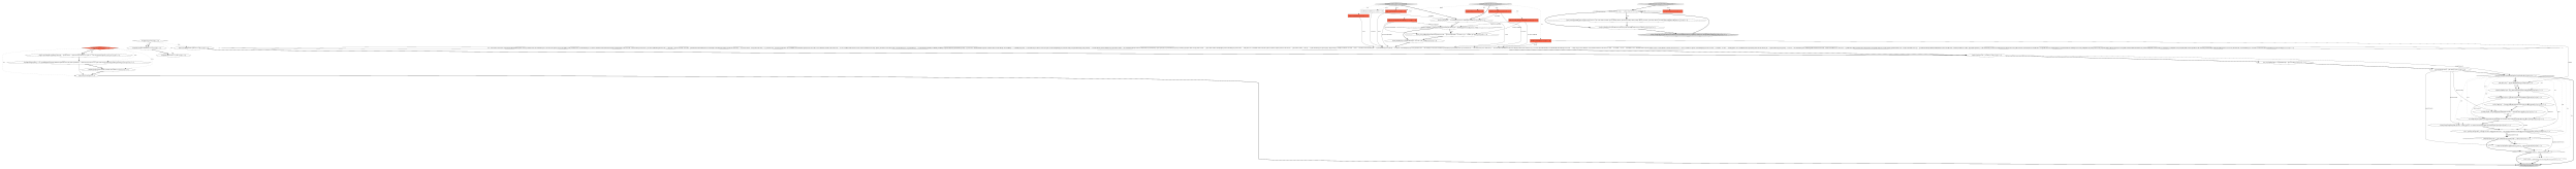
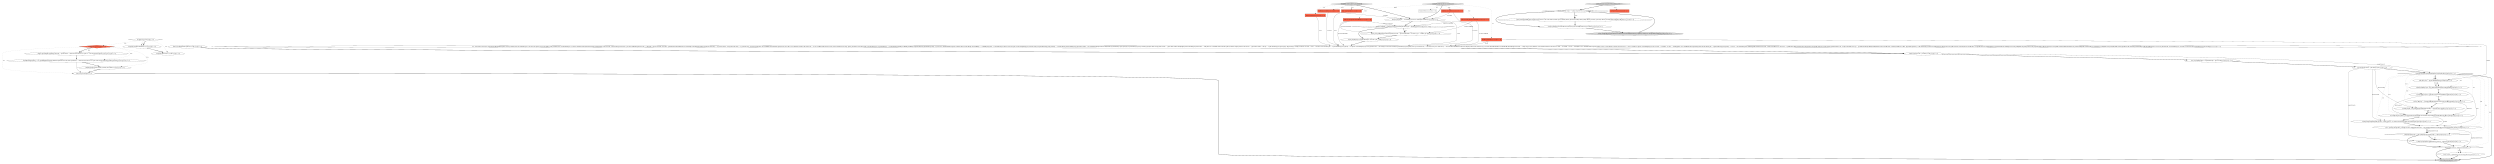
  digraph {
    fontname="Playfair Display"
    node [fillcolor=white fontname="Playfair Display" shape=ellipse style=filled]
    edge [fontname="Playfair Display" style=bold]
-   n1 [fillcolor=tomato label="long userId@@@2@@@['0', '1', '0']" shape=box]
+   n1 [label="long userId@@@2@@@['0', '1', '0']" shape=box]
    n2 [label="ExceptionUtil.rethrow(e1,)@@@80@@@['1', '1', '0']"]
    n3 [fillcolor=lightgray label="return true@@@111@@@['1', '1', '0']"]
    n4 [fillcolor=lightgray label="postProcessingUnmanageVMVolumes['0', '0', '1']" shape=diamond]
    n5 [label="volume.getVolumeType() == Volume.Type.ROOT@@@4@@@['0', '0', '1']" shape=diamond]
    n6 [fillcolor=tomato label="UserVmVO vm@@@2@@@['0', '0', '1']" shape=box]
    n7 [label="_resourceLimitMgr.decrementResourceCount(vm.getAccountId(),ResourceType.volume)@@@7@@@['0', '0', '1']"]
    n8 [label="UsageEventUtils.publishUsageEvent(EventTypes.EVENT_VOLUME_DELETE,volume.getAccountId(),volume.getDataCenterId(),volume.getId(),volume.getName(),.getName(),volume.getUuid(),volume.isDisplayVolume())@@@5@@@['0', '0', '1']"]
    n9 [fillcolor=lightgray label="_resourceLimitMgr.decrementResourceCount(vm.getAccountId(),ResourceType.primary_storage,new Long(volume.getSize()))@@@8@@@['0', '0', '1']"]
    n10 [label="CloudRuntimeException e = new CloudRuntimeException(\"Failed to implement network (with specified id)\" + \" elements and resources as a part of network provision for persistent network\")@@@106@@@['1', '1', '0']"]
    n11 [label="e.addProxyObject(guestNetwork.getUuid(),\"networkId\")@@@107@@@['1', '1', '0']"]
    n12 [label="throw e@@@108@@@['1', '1', '0']"]
    n13 [label="guestNetworkFinal != null && guestNetworkFinal.getTrafficType() != TrafficType.Guest@@@4@@@['1', '1', '0']" shape=diamond]
    n14 [label="Ternary<Boolean,List<NetworkOfferingVO>,Network> pair = null@@@7@@@['1', '1', '0']"]
    n15 [label="throw new InvalidParameterValueException(\"Network \" + guestNetworkFinal + \" is not of a type \" + TrafficType.Guest)@@@5@@@['1', '1', '0']"]
    n16 [label="pair = Transaction.execute(new TransactionCallbackWithException<Ternary<Boolean,List<NetworkOfferingVO>,Network>,Exception>(){@Override public Ternary<Boolean,List<NetworkOfferingVO>,Network> doInTransaction(TransactionStatus status){boolean createNetwork = falseNetwork guestNetwork = guestNetworkFinalif (guestNetwork == null) {List<? extends Network> networks = getIsolatedNetworksWithSourceNATOwnedByAccountInZone(zoneId,owner)if (networks.size() == 0) {createNetwork = true}if (networks.size() == 1) {guestNetwork = networks.get(0)}{throw new InvalidParameterValueException(\"Error, more than 1 Guest Isolated Networks with SourceNAT \" + \"service enabled found for this account, cannot assosiate the IP range, please provide the network ID\")}}List<NetworkOfferingVO> requiredOfferings = _networkOfferingDao.listByAvailability(Availability.Required,false)if (requiredOfferings.size() < 1) {throw new CloudRuntimeException(\"Unable to find network offering with availability=\" + Availability.Required + \" to automatically create the network as part of createVlanIpRange\")}if (createNetwork) {if (requiredOfferings.get(0).getState() == NetworkOffering.State.Enabled) {long physicalNetworkId = _networkModel.findPhysicalNetworkId(zoneId,requiredOfferings.get(0).getTags(),requiredOfferings.get(0).getTrafficType())PhysicalNetwork physicalNetwork = _physicalNetworkDao.findById(physicalNetworkId)if (physicalNetwork == null) {throw new InvalidParameterValueException(\"Unable to find physical network with id: \" + physicalNetworkId + \" and tag: \" + requiredOfferings.get(0).getTags())}s_logger.debug(\"Creating network for account \" + owner + \" from the network offering id=\" + requiredOfferings.get(0).getId() + \" as a part of createVlanIpRange process\")guestNetwork = _networkMgr.createGuestNetwork(requiredOfferings.get(0).getId(),owner.getAccountName() + \"-network\",owner.getAccountName() + \"-network\",null,null,null,false,null,owner,null,physicalNetwork,zoneId,ACLType.Account,null,null,null,null,true,null,null,null,null,null)if (guestNetwork == null) {s_logger.warn(\"Failed to create default Virtual network for the account \" + accountId + \"in zone \" + zoneId)throw new CloudRuntimeException(\"Failed to create a Guest Isolated Networks with SourceNAT \" + \"service enabled as a part of createVlanIpRange, for the account \" + accountId + \"in zone \" + zoneId)}}{throw new CloudRuntimeException(\"Required network offering id=\" + requiredOfferings.get(0).getId() + \" is not in \" + NetworkOffering.State.Enabled)}}boolean allocateSourceNat = falseList<IPAddressVO> sourceNat = _ipAddressDao.listByAssociatedNetwork(guestNetwork.getId(),true)if (sourceNat.isEmpty()) {allocateSourceNat = true}List<IPAddressVO> ips = _ipAddressDao.listByVlanId(vlanId)boolean isSourceNatAllocated = falsefor (IPAddressVO addr : ips){if (addr.getState() != State.Allocated) {if (!isSourceNatAllocated && allocateSourceNat) {addr.setSourceNat(true)isSourceNatAllocated = true}{addr.setSourceNat(false)}addr.setAssociatedWithNetworkId(guestNetwork.getId())addr.setVpcId(guestNetwork.getVpcId())addr.setAllocatedTime(new Date())addr.setAllocatedInDomainId(owner.getDomainId())addr.setAllocatedToAccountId(owner.getId())addr.setSystem(false)addr.setState(IpAddress.State.Allocating)markPublicIpAsAllocated(addr)}}return new Ternary<Boolean,List<NetworkOfferingVO>,Network>(createNetwork,requiredOfferings,guestNetwork)}})@@@9@@@['1', '1', '0']"]
    n17 [label="Account callerAccount = CallContext.current().getCallingAccount()@@@90@@@['1', '1', '0']"]
    n18 [label="UserVO callerUser = _userDao.findById(CallContext.current().getCallingUserId())@@@91@@@['1', '1', '0']"]
    n19 [label="ReservationContext context = new ReservationContextImpl(UUID.randomUUID().toString(),journal,callerUser,callerAccount)@@@93@@@['1', '1', '0']"]
    n20 [label="Journal journal = new Journal.LogJournal(\"Implementing \" + guestNetwork,s_logger)@@@92@@@['1', '1', '0']"]
    n21 [label="s_logger.debug(\"Implementing network \" + guestNetwork + \" as a part of network provision for persistent network\")@@@94@@@['1', '1', '0']"]
    n22 [label="Pair<? extends NetworkGuru,? extends Network> implementedNetwork = _networkMgr.implementNetwork(guestNetwork.getId(),dest,context)@@@96@@@['1', '1', '0']"]
    n23 [fillcolor=tomato label="final long zoneId@@@2@@@['0', '1', '0']" shape=box]
    n24 [label="DataCenter zone = _dcDao.findById(zoneId)@@@88@@@['1', '1', '0']"]
    n25 [label="boolean createNetwork = pair.first()@@@84@@@['1', '1', '0']"]
    n26 [label="DeployDestination dest = new DeployDestination(zone,null,null,null)@@@89@@@['1', '1', '0']"]
    n27 [fillcolor=tomato label="final Long vlanId@@@2@@@['1', '1', '0']" shape=box]
    n28 [fillcolor=tomato label="final long accountId@@@2@@@['0', '1', '0']" shape=box]
    n29 [label="final Account owner = _accountMgr.getActiveAccountById(accountId)@@@3@@@['1', '1', '0']"]
    n30 [label="s_logger.warn(\"Failed to implement network \" + guestNetwork + \" elements and resources as a part of\" + \" network provision due to \",ex)@@@105@@@['1', '1', '0']"]
    n31 [label="List<NetworkOfferingVO> requiredOfferings = pair.second()@@@85@@@['1', '1', '0']"]
    n32 [label="Network guestNetwork = pair.third()@@@86@@@['1', '1', '0']"]
    n33 [label="createNetwork && requiredOfferings.get(0).isPersistent()@@@87@@@['1', '1', '0']" shape=diamond]
    n34 [label="s_logger.warn(\"Failed to implement the network \" + guestNetwork)@@@98@@@['1', '1', '0']"]
    n35 [fillcolor=tomato label="Exception ex@@@104@@@['1', '1', '0']" shape=diamond]
    n36 [fillcolor=tomato label="final Long vlanId@@@2@@@['1', '0', '0']" shape=box]
-   n37 [label="final long accountId@@@2@@@['1', '0', '0']" shape=box]
+   n37 [fillcolor=tomato label="final long accountId@@@2@@@['1', '0', '0']" shape=box]
    n38 [label="implementedNetwork != null@@@100@@@['1', '1', '0']" shape=diamond]
    n39 [label="implementedNetwork == null || implementedNetwork.first() == null@@@97@@@['1', '1', '0']" shape=diamond]
    n40 [label="guestNetwork = implementedNetwork.second()@@@101@@@['1', '1', '0']"]
    n41 [label="Exception e1@@@78@@@['1', '1', '0']" shape=diamond]
    n42 [label="ExceptionUtil.rethrowRuntime(e1)@@@79@@@['1', '1', '0']"]
    n43 [label="throw new IllegalStateException(e1)@@@82@@@['1', '1', '0']"]
    n44 [fillcolor=tomato label="final Network guestNetworkFinal@@@2@@@['0', '1', '0']" shape=box]
    n45 [fillcolor=lightgray label="associateIpAddressListToAccount['1', '0', '0']" shape=diamond]
    n46 [fillcolor=tomato label="final Network guestNetworkFinal@@@2@@@['1', '0', '0']" shape=box]
    n47 [fillcolor=lightgray label="associateIpAddressListToAccount['0', '1', '0']" shape=diamond]
    n4 -> n5
    n4 -> n6 [label=true style=dotted]
    n5 -> n7
    n5 -> n8
    n5 -> n8 [label=true style=dotted]
    n7 -> n9
    n8 -> n7
    n9 -> n5
    n10 -> n11
    n10 -> n12 [label=e style=solid]
    n11 -> n12
    n12 -> n3
    n13 -> n14
    n13 -> n15
    n13 -> n15 [label=true style=dotted]
    n14 -> n16
    n15 -> n14
    n16 -> n25
    n17 -> n18
    n17 -> n19 [label=callerAccount style=solid]
    n18 -> n19 [label=callerUser style=solid]
    n18 -> n20
    n19 -> n21
    n19 -> n22 [label=context style=solid]
    n20 -> n19
    n20 -> n19 [label=journal style=solid]
    n21 -> n22
    n22 -> n38 [label=implementedNetwork style=solid]
    n22 -> n39 [label=implementedNetwork style=solid]
    n22 -> n39
    n23 -> n16 [label=zoneId style=solid]
    n23 -> n24 [label=zoneId style=solid]
    n24 -> n26
    n24 -> n26 [label=zone style=solid]
    n25 -> n31
    n25 -> n33 [label=createNetwork style=solid]
    n26 -> n17
    n26 -> n22 [label=dest style=solid]
    n27 -> n16 [label=vlanId style=solid]
    n28 -> n16 [label=accountId style=solid]
    n28 -> n29 [label=accountId style=solid]
    n29 -> n13
    n29 -> n16 [label=owner style=solid]
    n30 -> n10
    n31 -> n32
    n32 -> n20 [label=guestNetwork style=solid]
    n32 -> n21 [label=guestNetwork style=solid]
    n32 -> n33
    n32 -> n34 [label=guestNetwork style=solid]
    n33 -> n3
    n33 -> n17 [label=true style=dotted]
    n33 -> n18 [label=true style=dotted]
    n33 -> n19 [label=true style=dotted]
    n33 -> n20 [label=true style=dotted]
    n33 -> n21 [label=true style=dotted]
    n33 -> n22 [label=true style=dotted]
    n33 -> n24 [label=true style=dotted]
    n33 -> n24
    n33 -> n26 [label=true style=dotted]
    n33 -> n38 [label=true style=dotted]
    n33 -> n39 [label=true style=dotted]
    n34 -> n38
    n35 -> n10 [label=true style=dotted]
    n35 -> n11 [label=true style=dotted]
    n35 -> n12 [label=true style=dotted]
    n35 -> n30 [label=true style=dotted]
    n35 -> n30
    n36 -> n16 [label=vlanId style=solid]
    n37 -> n16 [label=accountId style=solid]
    n37 -> n29 [label=accountId style=solid]
    n38 -> n3
    n38 -> n40 [label=true style=dotted]
    n38 -> n40
    n39 -> n34 [label=true style=dotted]
    n39 -> n34
    n39 -> n38
    n40 -> n3
    n41 -> n2 [label=true style=dotted]
    n41 -> n42
    n41 -> n42 [label=true style=dotted]
-   n41 -> n43 [label=true style=dotted]
+   n41 -> n35 [label=true style=dotted]
    n42 -> n2
    n43 -> n25
    n44 -> n13 [label=guestNetworkFinal style=solid]
    n44 -> n15 [label=guestNetworkFinal style=solid]
    n44 -> n16 [label=guestNetworkFinal style=solid]
    n45 -> n27 [label=true style=dotted]
    n45 -> n29
    n45 -> n36 [label=true style=dotted]
    n45 -> n37 [label=true style=dotted]
    n45 -> n46 [label=true style=dotted]
    n46 -> n13 [label=guestNetworkFinal style=solid]
    n46 -> n15 [label=guestNetworkFinal style=solid]
    n46 -> n16 [label=guestNetworkFinal style=solid]
    n47 -> n1 [label=true style=dotted]
    n47 -> n23 [label=true style=dotted]
    n47 -> n27 [label=vlanId style=dotted]
    n47 -> n28 [label=true style=dotted]
    n47 -> n29
    n47 -> n44 [label=true style=dotted]
  }
